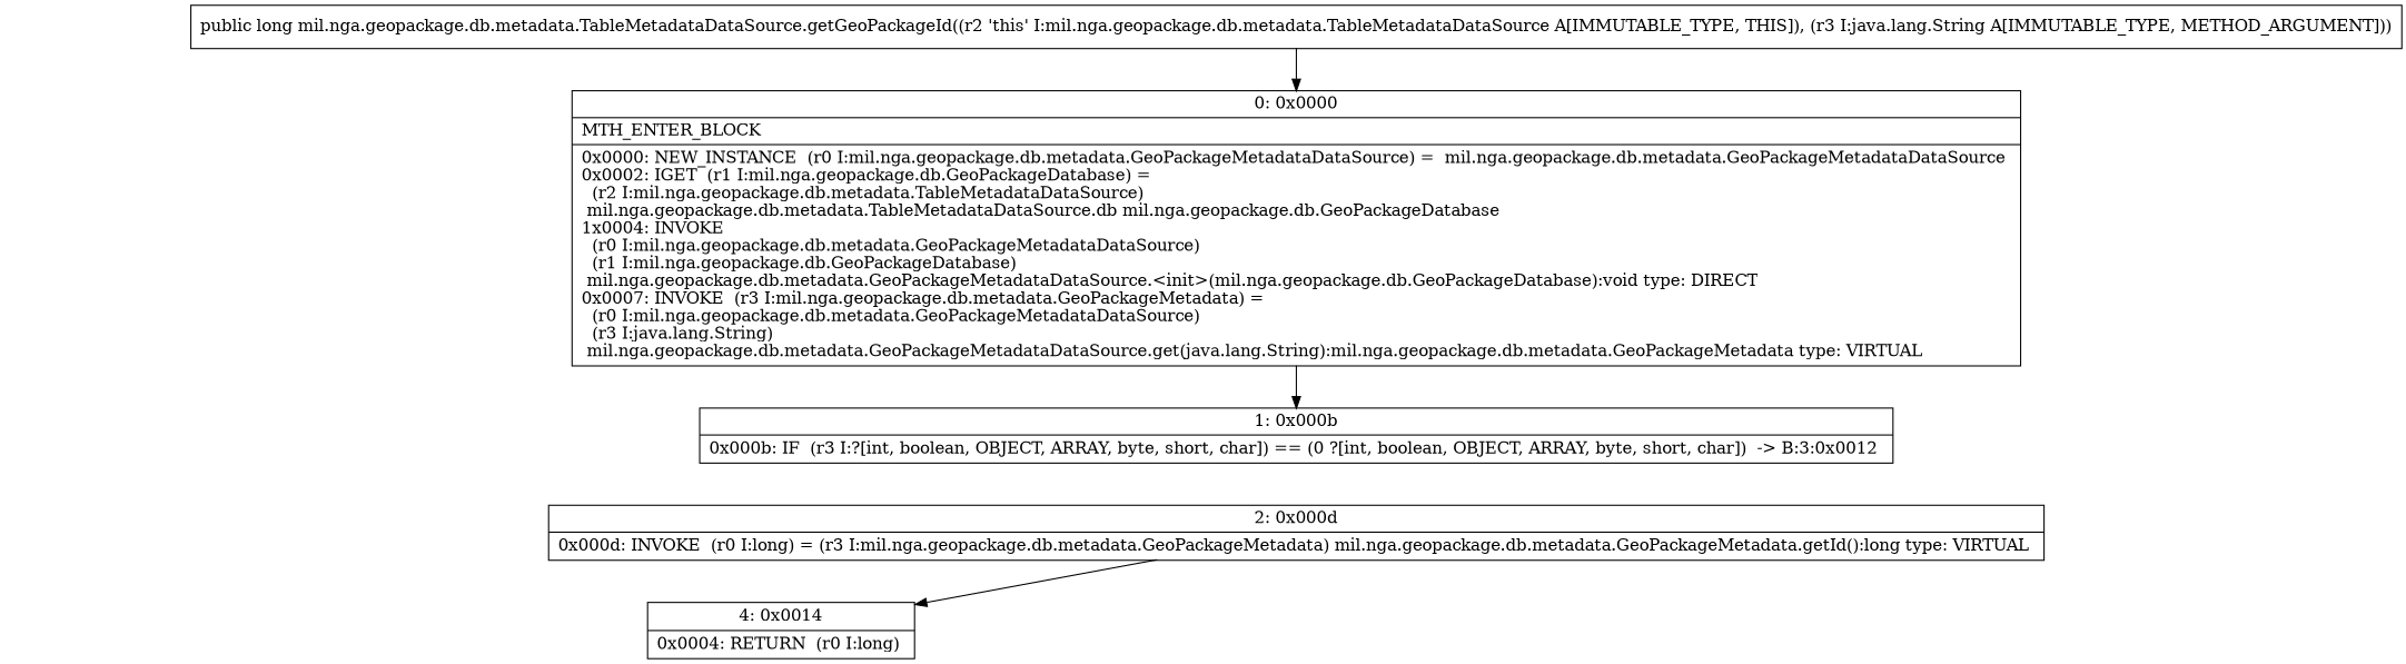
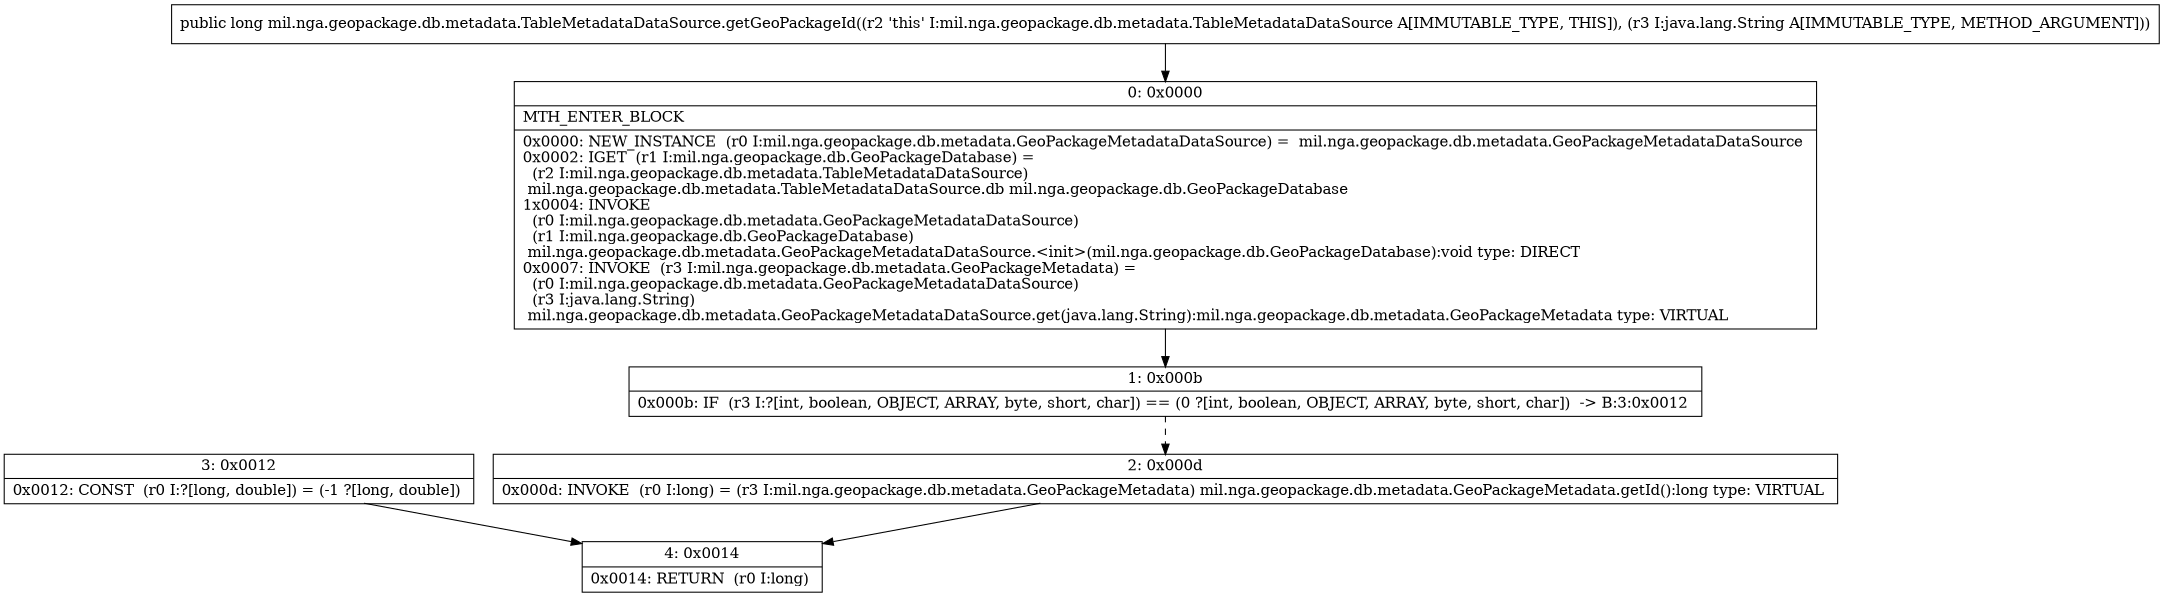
  digraph {
    node [shape=record]
    n1 [label="{0\:\ 0x0000|MTH_ENTER_BLOCK\l|0x0000: NEW_INSTANCE  (r0 I:mil.nga.geopackage.db.metadata.GeoPackageMetadataDataSource) =  mil.nga.geopackage.db.metadata.GeoPackageMetadataDataSource \l0x0002: IGET  (r1 I:mil.nga.geopackage.db.GeoPackageDatabase) = \l  (r2 I:mil.nga.geopackage.db.metadata.TableMetadataDataSource)\l mil.nga.geopackage.db.metadata.TableMetadataDataSource.db mil.nga.geopackage.db.GeoPackageDatabase \l1x0004: INVOKE  \l  (r0 I:mil.nga.geopackage.db.metadata.GeoPackageMetadataDataSource)\l  (r1 I:mil.nga.geopackage.db.GeoPackageDatabase)\l mil.nga.geopackage.db.metadata.GeoPackageMetadataDataSource.\<init\>(mil.nga.geopackage.db.GeoPackageDatabase):void type: DIRECT \l0x0007: INVOKE  (r3 I:mil.nga.geopackage.db.metadata.GeoPackageMetadata) = \l  (r0 I:mil.nga.geopackage.db.metadata.GeoPackageMetadataDataSource)\l  (r3 I:java.lang.String)\l mil.nga.geopackage.db.metadata.GeoPackageMetadataDataSource.get(java.lang.String):mil.nga.geopackage.db.metadata.GeoPackageMetadata type: VIRTUAL \l}"]
    n2 [label="{1\:\ 0x000b|0x000b: IF  (r3 I:?[int, boolean, OBJECT, ARRAY, byte, short, char]) == (0 ?[int, boolean, OBJECT, ARRAY, byte, short, char])  \-\> B:3:0x0012 \l}"]
    n3 [label="{2\:\ 0x000d|0x000d: INVOKE  (r0 I:long) = (r3 I:mil.nga.geopackage.db.metadata.GeoPackageMetadata) mil.nga.geopackage.db.metadata.GeoPackageMetadata.getId():long type: VIRTUAL \l}"]
-   n4 [label="{4\:\ 0x0014|0x0004: RETURN  (r0 I:long) \l}"]
+   n4 [label="{4\:\ 0x0014|0x0014: RETURN  (r0 I:long) \l}"]
+   n5 [label="{3\:\ 0x0012|0x0012: CONST  (r0 I:?[long, double]) = (\-1 ?[long, double]) \l}"]
    n6 [label="{public long mil.nga.geopackage.db.metadata.TableMetadataDataSource.getGeoPackageId((r2 'this' I:mil.nga.geopackage.db.metadata.TableMetadataDataSource A[IMMUTABLE_TYPE, THIS]), (r3 I:java.lang.String A[IMMUTABLE_TYPE, METHOD_ARGUMENT])) }"]
    n1 -> n2
+   n2 -> n3 [style=dashed]
    n3 -> n4
+   n5 -> n4
    n6 -> n1
  }
